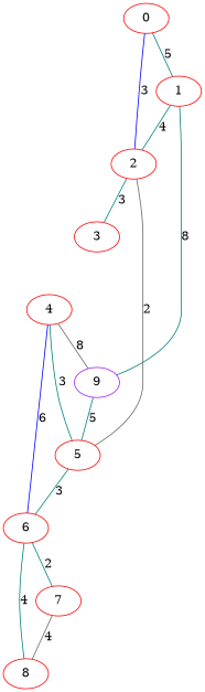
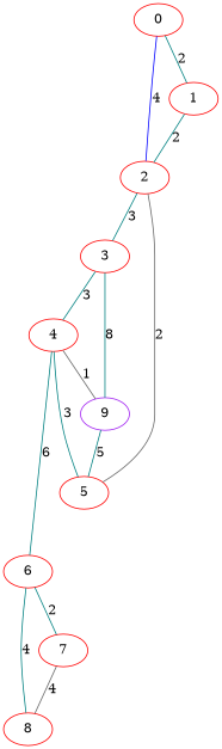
  graph {
    node [color=red weight=1]
    edge [color=teal]
    0
    1
    2
    3
    5
    4
    9 [color=purple weight=4]
    6
    7
    8
-   0 -- 1 [label=5]
-   0 -- 2 [color=blue label=3]
-   1 -- 2 [label=4]
+   0 -- 1 [label=2]
+   0 -- 2 [color=blue label=4]
+   1 -- 2 [label=2]
    2 -- 3 [label=3]
    2 -- 5 [color=gray40 label=2]
-   1 -- 9 [label=8]
-   5 -- 6 [label=3]
+   3 -- 4 [label=3]
+   3 -- 9 [label=8]
    4 -- 5 [label=3]
-   4 -- 9 [color=gray40 label=8]
-   4 -- 6 [color=blue label=6]
+   4 -- 9 [color=gray40 label=1]
+   4 -- 6 [label=6]
    9 -- 5 [label=5]
    6 -- 7 [label=2]
    6 -- 8 [label=4]
    7 -- 8 [color=gray40 label=4]
  }
